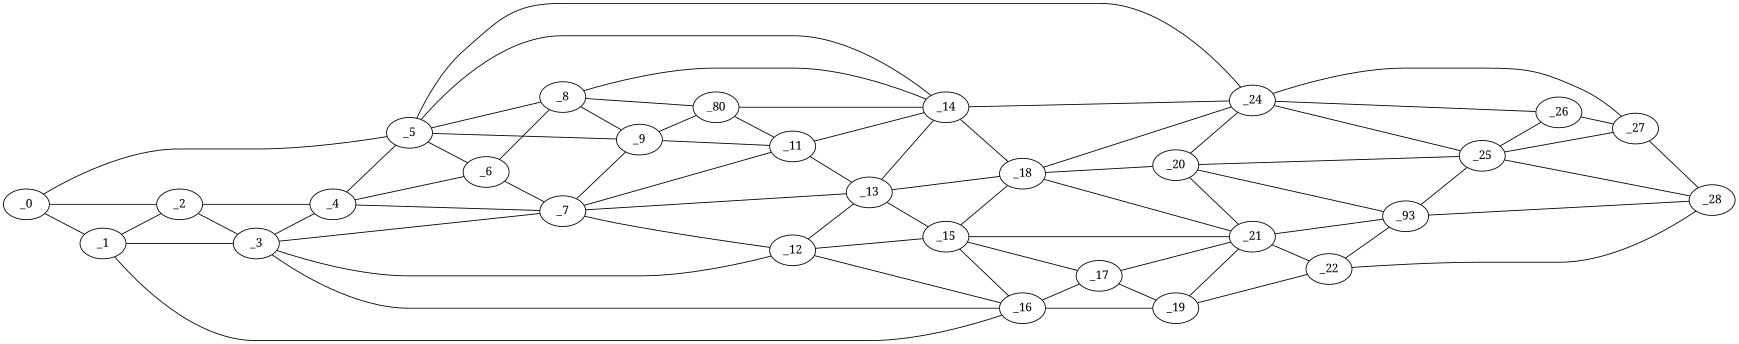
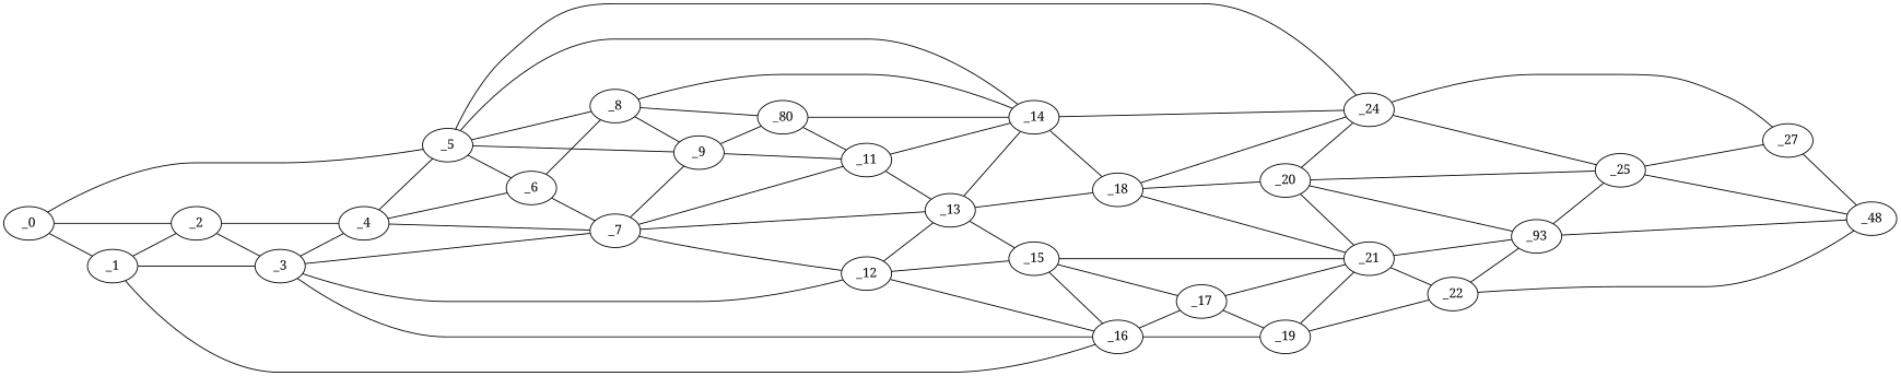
  graph {
    fontname="Noto Serif"
    rankdir=LR
    node [fontname="Noto Serif" x=65 y=71]
    edge [fontname="Noto Serif" valence=2]
    _0 [x=4 y=73]
    _1 [x=5 y=49]
    _2 [x=11 y=57]
    _5 [x=36 y=94]
    _3 [x=17 y=49]
    _16 [x=76 y=37]
    _4 [x=27]
    _7 [x=38 y=64]
    _6 [x=37]
    _8 [x=44 y=89]
    _14 [y=87]
    _24 [x=112 y=79]
    _9 [x=49 y=73]
    _12 [x=64 y=42]
    _17 [x=82 y=37]
    _19 [x=90 y=35]
    _11 [x=59]
    _13 [y=67]
    n19 [label=_80 x=50 y=87]
    _18 [x=89 y=68]
    _25 [x=120 y=57]
-   _26 [x=120 y=75]
    _27 [x=125 y=76]
    _15 [x=74 y=45]
    _21 [x=97 y=52]
    _22 [x=105 y=40]
    _20 [x=94 y=66]
-   _28 [x=126 y=53]
+   _28 [x=126 y=53 label=_48]
    n29 [label=_93 x=111 y=51]
    _0 -- _1 [valence=1]
    _0 -- _2
    _0 -- _5 [valence=1]
    _1 -- _2 [valence=1]
    _1 -- _3
    _1 -- _16 [valence=1]
    _2 -- _3
    _2 -- _4 [valence=1]
    _5 -- _6 [valence=1]
    _5 -- _8
    _5 -- _14
    _5 -- _24 [valence=1]
    _5 -- _9 [valence=1]
    _3 -- _16 [valence=1]
    _3 -- _4
    _3 -- _7 [valence=1]
    _3 -- _12
    _16 -- _17
    _16 -- _19 [valence=1]
    _4 -- _5
    _4 -- _7
    _4 -- _6
    _7 -- _9
    _7 -- _12 [valence=1]
    _7 -- _11 [valence=1]
    _7 -- _13 [valence=1]
    _6 -- _7 [valence=1]
    _6 -- _8
    _8 -- _14 [valence=1]
    _8 -- _9
    _8 -- n19
    _14 -- _24
    _14 -- _18
    _24 -- _25 [valence=1]
-   _24 -- _26
    _24 -- _27 [valence=1]
    _9 -- _11
    _9 -- n19
    _12 -- _16
    _12 -- _13
    _12 -- _15
    _17 -- _19 [valence=1]
    _17 -- _21
    _19 -- _21 [valence=1]
    _19 -- _22 [valence=1]
    _11 -- _14
    _11 -- _13
    _13 -- _14
    _13 -- _18
    _13 -- _15 [valence=1]
    n19 -- _14
    n19 -- _11
    _18 -- _24
    _18 -- _21
    _18 -- _20
-   _25 -- _26
    _25 -- _27
    _25 -- _28 [valence=1]
-   _26 -- _27 [valence=1]
    _27 -- _28 [valence=1]
    _15 -- _16
    _15 -- _17 [valence=1]
-   _15 -- _18
    _15 -- _21
    _21 -- _22
    _21 -- n29
    _22 -- _28 [valence=1]
    _22 -- n29 [valence=1]
    _20 -- _24 [valence=1]
    _20 -- _25
    _20 -- _21
    _20 -- n29
    n29 -- _25
    n29 -- _28
  }
